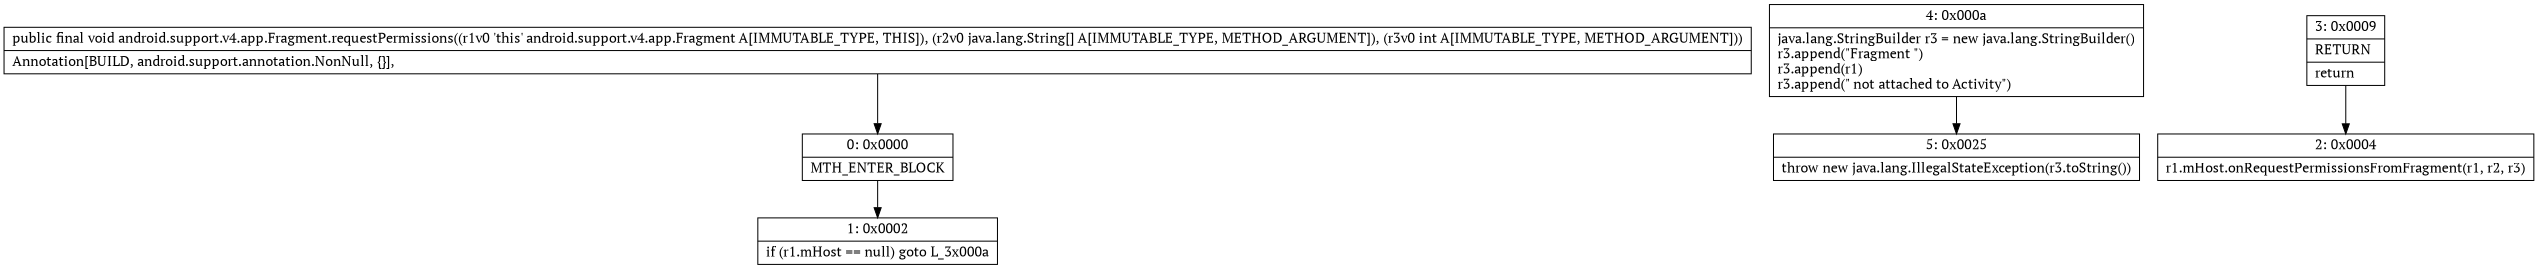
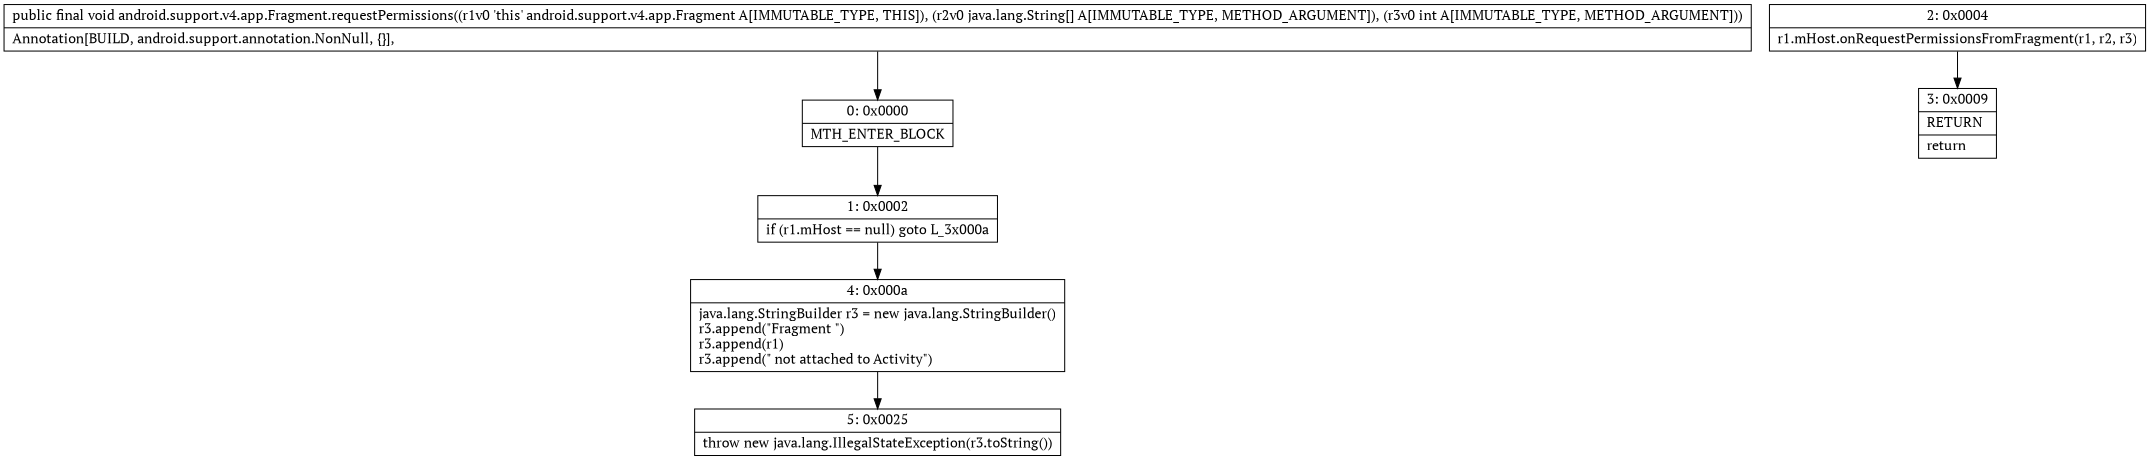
  digraph {
    fontname="PT Serif"
    node [fontname="PT Serif" shape=record]
    edge [fontname="PT Serif"]
    n1 [label="{0\:\ 0x0000|MTH_ENTER_BLOCK\l}"]
    n2 [label="{1\:\ 0x0002|if (r1.mHost == null) goto L_3x000a\l}"]
    n3 [label="{4\:\ 0x000a|java.lang.StringBuilder r3 = new java.lang.StringBuilder()\lr3.append(\"Fragment \")\lr3.append(r1)\lr3.append(\" not attached to Activity\")\l}"]
    n4 [label="{2\:\ 0x0004|r1.mHost.onRequestPermissionsFromFragment(r1, r2, r3)\l}"]
    n5 [label="{3\:\ 0x0009|RETURN\l|return\l}"]
    n6 [label="{5\:\ 0x0025|throw new java.lang.IllegalStateException(r3.toString())\l}"]
    n7 [label="{public final void android.support.v4.app.Fragment.requestPermissions((r1v0 'this' android.support.v4.app.Fragment A[IMMUTABLE_TYPE, THIS]), (r2v0 java.lang.String[] A[IMMUTABLE_TYPE, METHOD_ARGUMENT]), (r3v0 int A[IMMUTABLE_TYPE, METHOD_ARGUMENT]))  | Annotation[BUILD, android.support.annotation.NonNull, \{\}], \l}"]
    n1 -> n2
+   n2 -> n3
    n3 -> n6
-   n5 -> n4
+   n4 -> n5
    n7 -> n1
  }
